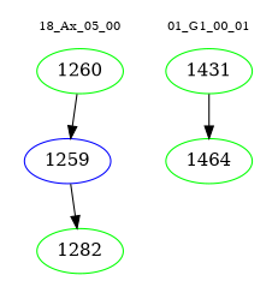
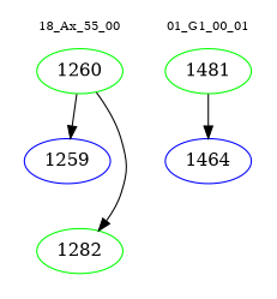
  digraph {
    node [color=green]
    edge [color=black]
    n1 [label=1260]
    n2 [color=blue label=1259]
    n3 [label=1282]
-   n4 [label=1431]
-   n5 [label=1464]
+   n4 [label=1481]
+   n5 [color=blue label=1464]
    subgraph cluster_1 {
      color=white
      fontsize=10
-     label="18_Ax_05_00"
+     label="18_Ax_55_00"
      n1
      n2
      n3
    }
    subgraph cluster_2 {
      color=white
      fontsize=10
      label="01_G1_00_01"
      n4
      n5
    }
    n1 -> n2
-   n2 -> n3
+   n1 -> n3
    n4 -> n5
  }
